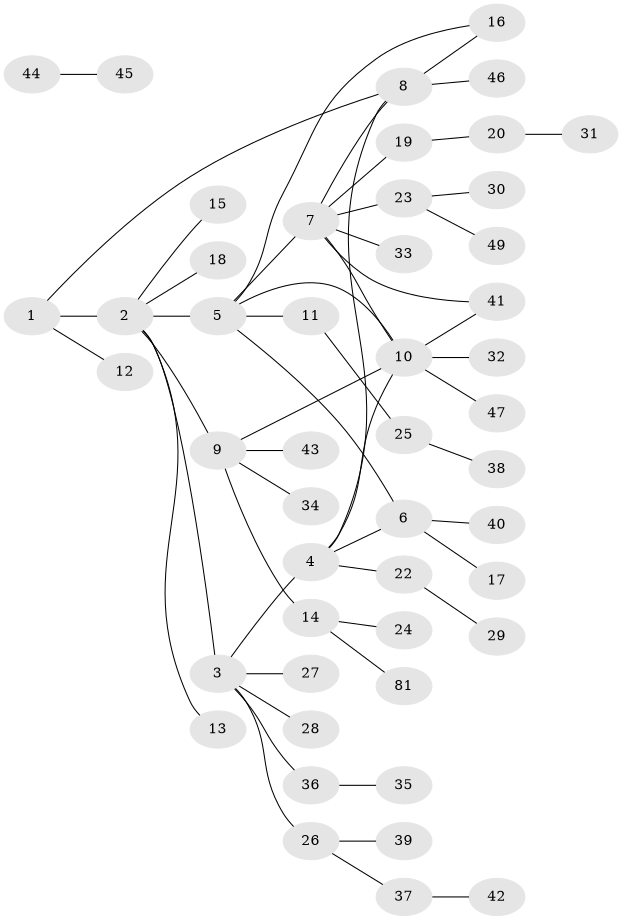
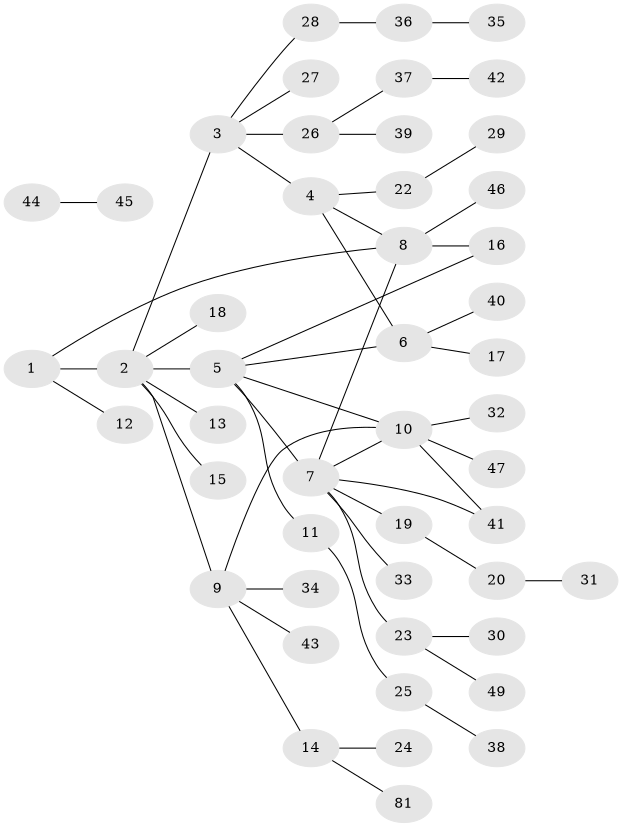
  graph {
    rankdir=LR
    node [color=gray90 style=filled]
    1
    2
    8
    12
    3
    5
    9
    13
    15
    18
    16
    46
    4
    26
    27
    28
    36
    6
    10
    7
    11
    14
    34
    43
    22
    37
    39
    35
    17
    40
    41
    32
    47
    29
    19
    23
    33
    25
    20
    30
    49
    n42 [label=81]
    24
    38
    31
    44
    45
    42
    1 -- 2
    1 -- 8
    1 -- 12
    2 -- 3
    2 -- 5
    2 -- 9
    2 -- 13
    2 -- 15
    2 -- 18
    8 -- 16
    8 -- 46
    3 -- 4
    3 -- 26
    3 -- 27
    3 -- 28
-   3 -- 36
+   28 -- 36
    5 -- 16
    5 -- 6
    5 -- 10
    5 -- 7
    5 -- 11
    9 -- 10
    9 -- 14
    9 -- 34
    9 -- 43
    4 -- 8
    4 -- 6
-   4 -- 10
    4 -- 22
    26 -- 37
    26 -- 39
    36 -- 35
    6 -- 17
    6 -- 40
    10 -- 41
    10 -- 32
    10 -- 47
    7 -- 8
    7 -- 10
    7 -- 41
    7 -- 19
    7 -- 23
    7 -- 33
    11 -- 25
    14 -- n42
    14 -- 24
    22 -- 29
    37 -- 42
    19 -- 20
    23 -- 30
    23 -- 49
    25 -- 38
    20 -- 31
    44 -- 45
  }
